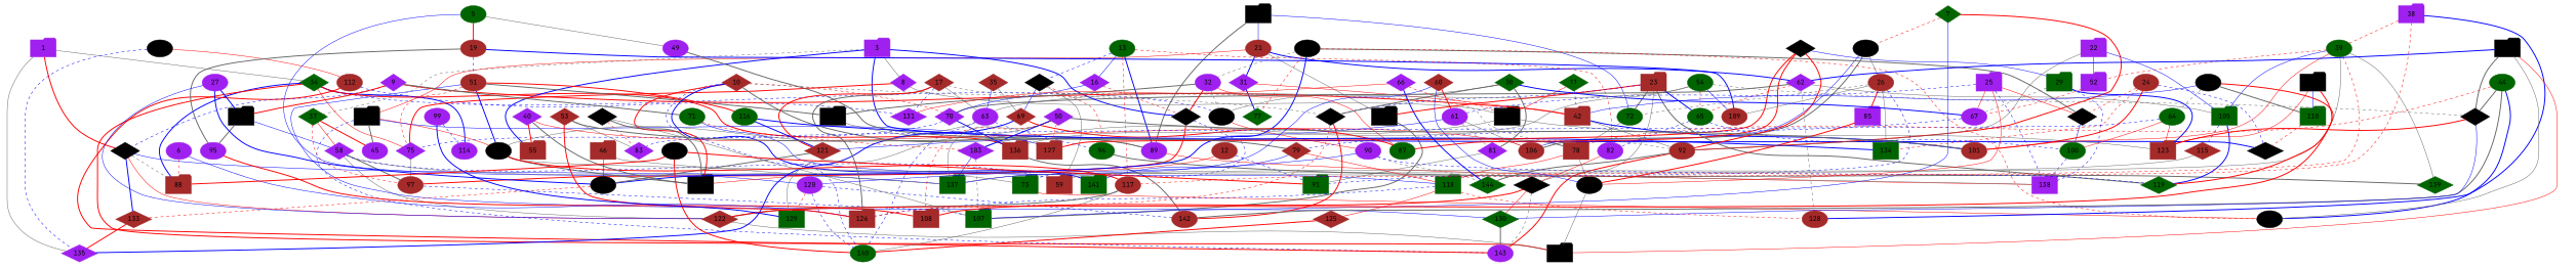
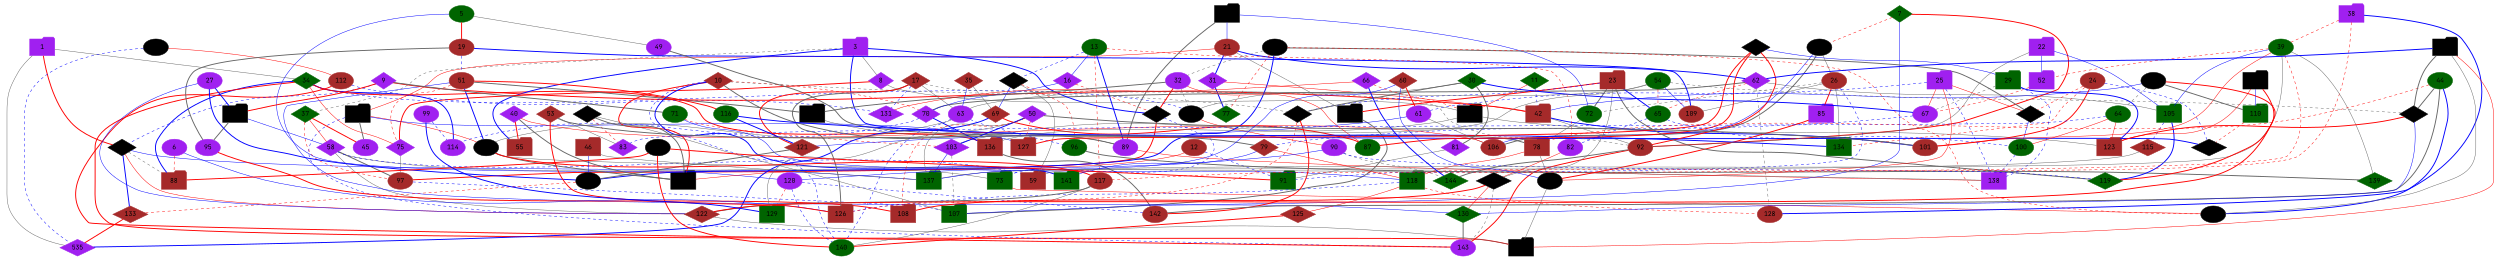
  graph {
    fontname="JetBrains Mono"
    node [color=purple fontname="JetBrains Mono" shape=ellipse style=filled]
    edge [color=red fontname="JetBrains Mono" style=bold]
    1 [shape=folder]
    14 [color=black shape=diamond]
    34 [color=darkgreen shape=diamond]
-   135 [shape=diamond]
+   135 [shape=diamond label=535]
    88 [color=brown shape=folder]
    122 [color=brown shape=diamond]
    133 [color=brown shape=diamond]
    137 [color=darkgreen shape=folder]
    75 [shape=diamond]
    57 [color=black]
    114
    132 [color=black shape=folder]
    136 [color=brown shape=folder]
    2 [color=black shape=folder]
    21 [color=brown]
    72 [color=darkgreen]
    89
    28 [color=black shape=folder]
    31 [shape=diamond]
    62 [shape=diamond]
    86 [color=black shape=folder]
    78 [color=brown shape=folder]
    138 [shape=folder]
    3 [shape=folder]
    8 [shape=diamond]
    37 [color=darkgreen shape=diamond]
    55 [color=brown shape=folder]
    56 [color=black shape=diamond]
    111 [color=black shape=diamond]
    94 [color=black shape=folder]
    45
    58 [shape=diamond]
    97 [color=brown]
    73 [color=darkgreen shape=folder]
    4 [color=black]
    112 [color=brown]
    131 [shape=diamond]
    143
    5 [color=darkgreen]
    19 [color=brown]
    49
    120
    51 [color=brown]
    95
    109 [color=brown]
    140 [color=darkgreen]
    142 [color=brown]
    129 [color=darkgreen shape=folder]
    6
    126 [color=brown shape=folder]
    7 [color=darkgreen shape=diamond]
    18 [color=black]
    92 [color=brown]
    107 [color=darkgreen shape=folder]
    26 [color=brown]
    106 [color=brown]
    144 [color=darkgreen shape=diamond]
    123 [color=brown shape=folder]
    103 [shape=diamond]
    9 [shape=diamond]
    36 [color=black shape=folder]
    42 [color=brown shape=folder]
    71 [color=darkgreen]
    101 [color=brown]
    118 [color=darkgreen shape=folder]
    10 [color=brown shape=diamond]
    70 [shape=diamond]
    93 [color=black shape=diamond]
    113 [color=black shape=folder]
    141 [color=darkgreen shape=folder]
    11 [color=darkgreen shape=diamond]
    12 [color=brown]
    91 [color=darkgreen shape=folder]
    13 [color=darkgreen]
    16 [shape=diamond]
    43 [color=black shape=diamond]
    82
    117 [color=brown]
    69 [color=brown shape=diamond]
    59 [color=brown shape=folder]
    96 [color=darkgreen]
    102 [color=black shape=diamond]
    15 [color=black]
    32
    33 [color=black shape=diamond]
    76 [color=black]
    77 [color=darkgreen shape=diamond]
    124 [color=black]
    87 [color=darkgreen]
    68 [color=black shape=folder]
    100 [color=darkgreen]
    17 [color=brown shape=diamond]
    63
    121 [color=brown shape=diamond]
    104 [color=black]
    134 [color=darkgreen shape=folder]
    85 [shape=folder]
    116 [color=darkgreen]
    130 [color=darkgreen shape=diamond]
    108 [color=brown shape=folder]
    20 [color=black shape=diamond]
    29 [color=darkgreen shape=folder]
    127 [color=brown shape=folder]
    67
    105 [color=darkgreen shape=folder]
    65 [color=darkgreen]
    128 [color=brown]
    22 [shape=folder]
    52 [shape=folder]
    119 [color=darkgreen shape=diamond]
    115 [color=brown shape=diamond]
    23 [color=brown shape=folder]
    24 [color=brown]
    25 [shape=folder]
    61
    98 [color=black]
    81 [shape=diamond]
    79 [color=brown shape=diamond]
    27
    30 [color=darkgreen shape=diamond]
    90
    35 [color=brown shape=diamond]
    38 [shape=folder]
    39 [color=darkgreen]
    139 [color=darkgreen shape=diamond]
    125 [color=brown shape=diamond]
    40 [shape=diamond]
    41 [color=black]
    64 [color=darkgreen]
    110 [color=darkgreen shape=folder]
    83 [shape=diamond]
    44 [color=darkgreen]
    84 [color=black shape=diamond]
    46 [color=brown shape=folder]
    47 [color=black shape=diamond]
    48 [color=black shape=folder]
    50 [shape=diamond]
    53 [color=brown shape=diamond]
    54 [color=darkgreen]
    60 [color=brown shape=diamond]
    66 [shape=diamond]
    74 [color=black]
    80 [color=black shape=folder]
    99
    1 -- 14
    1 -- 34 [color=gray40 style=solid]
    1 -- 135 [color=gray40 style=solid]
    14 -- 88 [color=gray40 style=dashed]
    14 -- 122 [style=solid]
    14 -- 133 [color=blue]
    14 -- 137 [color=blue style=solid]
    34 -- 88 [color=blue]
    34 -- 75 [style=solid]
    34 -- 57 [color=blue style=dashed]
    34 -- 114 [color=blue]
    34 -- 132
    34 -- 136
    122 -- 132 [color=gray40 style=solid]
    133 -- 135
    75 -- 97 [color=gray40 style=solid]
    57 -- 90 [style=solid]
    136 -- 142 [color=gray40]
    2 -- 21 [color=blue style=solid]
    2 -- 72 [color=blue style=solid]
    2 -- 89 [color=gray40]
    21 -- 28 [style=solid]
    21 -- 31 [color=blue]
    21 -- 62 [color=blue]
    21 -- 86 [color=gray40 style=solid]
    72 -- 78 [color=gray40 style=solid]
    89 -- 138 [style=solid]
    28 -- 45 [color=gray40]
    28 -- 143 [color=blue style=dashed]
    28 -- 104 [style=solid]
    28 -- 127 [color=blue style=solid]
    31 -- 42 [style=solid]
    31 -- 77 [color=blue]
    62 -- 70 [color=gray40]
    62 -- 105 [color=gray40 style=solid]
    62 -- 65 [style=dashed]
    62 -- 128 [color=gray40 style=dashed]
    86 -- 107 [color=gray40]
    78 -- 118 [style=solid]
    78 -- 98 [color=gray40 style=solid]
    3 -- 8 [color=gray40 style=solid]
    3 -- 37 [color=gray40 style=dashed]
    3 -- 55 [color=blue]
    3 -- 56 [color=blue]
    3 -- 111 [color=blue]
    8 -- 75
    8 -- 94 [color=gray40 style=solid]
    37 -- 45
    37 -- 58 [style=solid]
    37 -- 97 [style=dashed]
    56 -- 97
    56 -- 73 [color=blue style=dashed]
    94 -- 123 [color=gray40 style=solid]
    94 -- 103 [color=gray40 style=solid]
    58 -- 122 [color=gray40 style=solid]
    58 -- 97 [color=gray40]
    58 -- 73 [color=gray40 style=solid]
    58 -- 59 [color=blue style=dashed]
    97 -- 107 [color=blue style=dashed]
    73 -- 76 [style=solid]
    4 -- 135 [color=blue style=dashed]
    4 -- 112 [style=solid]
    112 -- 131 [color=blue style=dashed]
    112 -- 143
    5 -- 19
    5 -- 49 [color=gray40 style=solid]
    5 -- 120 [color=blue style=solid]
    19 -- 51 [color=blue style=dashed]
    19 -- 95 [color=gray40]
    19 -- 109 [color=blue]
    49 -- 78 [color=gray40]
    120 -- 140 [color=blue style=dashed]
    120 -- 142 [color=blue style=dashed]
    120 -- 129 [style=dashed]
    51 -- 75 [style=dashed]
    51 -- 68 [color=gray40]
    51 -- 104 [color=blue]
    51 -- 116
    51 -- 130 [color=blue style=solid]
    95 -- 108
    6 -- 88 [style=dashed]
    6 -- 126 [color=blue style=solid]
    7 -- 18 [style=dashed]
    7 -- 92
    7 -- 107 [color=blue style=solid]
    18 -- 26 [color=gray40 style=solid]
    18 -- 106 [color=blue style=solid]
    18 -- 106 [color=gray40]
    92 -- 143
    92 -- 144 [color=gray40]
    26 -- 72 [color=gray40 style=dashed]
    26 -- 109 [color=gray40 style=solid]
    26 -- 91 [color=blue style=dashed]
    26 -- 134 [color=gray40 style=solid]
    26 -- 85
    103 -- 137 [color=blue style=solid]
    103 -- 107 [color=gray40 style=dashed]
    9 -- 14 [color=blue style=dashed]
    9 -- 36
    9 -- 42
    9 -- 71 [color=gray40]
    36 -- 58 [color=blue style=solid]
    36 -- 95 [color=gray40]
    42 -- 92 [color=gray40 style=solid]
    42 -- 101 [color=blue]
    71 -- 103 [style=dashed]
    71 -- 118 [color=blue style=solid]
    118 -- 126 [color=blue style=dashed]
    118 -- 128 [style=dashed]
    118 -- 125 [style=solid]
    10 -- 89 [color=gray40]
    10 -- 140 [color=blue style=dashed]
    10 -- 70 [style=dashed]
    10 -- 93 [color=gray40 style=dashed]
    10 -- 113
    10 -- 141 [color=blue]
-   70 -- 75 [color=blue style=dashed]
+   70 -- 114 [color=blue style=dashed]
    70 -- 136 [color=blue]
    93 -- 142
    93 -- 126 [style=dashed]
    11 -- 94 [style=solid]
    11 -- 42 [color=blue style=dashed]
    12 -- 113 [style=solid]
    12 -- 91 [color=blue style=dashed]
    13 -- 89 [color=blue]
    13 -- 16 [color=blue style=solid]
    13 -- 43 [color=blue style=dashed]
    13 -- 82 [style=dashed]
    13 -- 117 [style=dashed]
    16 -- 56 [style=dashed]
    16 -- 70 [color=blue style=solid]
    43 -- 69 [color=blue style=solid]
    43 -- 59 [color=gray40 style=solid]
    43 -- 96 [style=dashed]
    82 -- 102 [style=solid]
    117 -- 122 [color=gray40]
    117 -- 140 [color=gray40 style=solid]
    69 -- 135 [color=blue]
    69 -- 87
    96 -- 139 [color=gray40]
    102 -- 143 [color=gray40 style=dashed]
    102 -- 130 [style=solid]
    102 -- 108
    15 -- 32 [color=gray40 style=dashed]
    15 -- 33 [color=gray40]
    15 -- 76 [style=dashed]
    15 -- 77 [style=dashed]
    15 -- 124 [color=blue]
    32 -- 57 [color=gray40 style=dashed]
    32 -- 56
    32 -- 87 [style=solid]
    32 -- 68 [color=gray40]
    33 -- 100 [color=blue style=solid]
    124 -- 133 [style=dashed]
    68 -- 89 [color=gray40 style=solid]
    100 -- 138 [color=blue style=dashed]
    17 -- 131 [color=blue style=dashed]
    17 -- 126 [color=gray40]
    17 -- 92 [color=gray40 style=dashed]
    17 -- 63 [color=gray40 style=solid]
    17 -- 121
    63 -- 140 [color=blue style=dashed]
    63 -- 96 [color=blue style=dashed]
    63 -- 104 [color=gray40 style=solid]
    121 -- 124 [color=gray40]
    104 -- 138 [color=gray40 style=solid]
    104 -- 113 [color=gray40]
    104 -- 117
    85 -- 98
    116 -- 121 [color=blue]
    116 -- 134 [color=blue]
    130 -- 143 [color=gray40]
    20 -- 92
    20 -- 87
    20 -- 29 [color=blue style=solid]
    20 -- 127
    29 -- 138 [color=blue style=dashed]
    29 -- 123 [color=blue]
    29 -- 67 [color=gray40 style=dashed]
    67 -- 79 [color=blue style=dashed]
    105 -- 119 [color=blue]
    105 -- 115 [color=blue style=dashed]
    65 -- 82 [color=blue style=dashed]
    65 -- 100 [color=blue style=dashed]
    22 -- 92 [color=gray40 style=solid]
    22 -- 105 [color=blue style=solid]
    22 -- 52 [color=blue style=solid]
    52 -- 67 [style=dashed]
    115 -- 137 [color=gray40 style=solid]
    23 -- 72 [color=gray40]
    23 -- 86
    23 -- 93 [color=blue style=dashed]
    23 -- 102 [color=gray40 style=solid]
    23 -- 65 [color=blue]
    23 -- 119 [color=gray40]
    24 -- 111 [color=blue style=dashed]
    24 -- 101
    24 -- 33 [style=dashed]
    24 -- 134 [style=dashed]
    25 -- 138 [color=blue style=dashed]
    25 -- 33 [style=solid]
    25 -- 67 [style=solid]
    25 -- 61 [color=blue style=dashed]
    25 -- 98 [style=solid]
    61 -- 106 [color=gray40 style=solid]
    61 -- 121 [color=blue style=solid]
-   61 -- 81 [color=gray40 style=dashed]
    98 -- 132 [color=gray40 style=solid]
    81 -- 91 [color=gray40 style=solid]
    79 -- 118 [style=solid]
    79 -- 141 [color=blue style=solid]
    27 -- 122 [color=blue style=solid]
    27 -- 36 [color=blue]
    27 -- 124 [color=blue]
    30 -- 57 [color=gray40 style=solid]
    30 -- 93 [color=gray40]
    30 -- 67 [color=blue]
    30 -- 81 [color=gray40]
    90 -- 120 [color=blue style=solid]
    90 -- 144 [color=gray40 style=dashed]
    90 -- 119 [color=blue style=dashed]
    35 -- 69 [color=gray40 style=solid]
    35 -- 63 [color=blue style=solid]
    38 -- 118 [style=dashed]
    38 -- 128 [color=blue]
    38 -- 39 [style=dashed]
    39 -- 101 [style=solid]
    39 -- 117 [style=dashed]
    39 -- 59 [color=gray40 style=solid]
    39 -- 105 [color=blue style=solid]
    39 -- 52 [style=dashed]
    39 -- 139 [color=gray40 style=solid]
    125 -- 140
    40 -- 55
    40 -- 106 [style=solid]
    40 -- 113 [color=gray40]
    41 -- 122
    41 -- 42 [color=blue style=solid]
    41 -- 64 [color=gray40 style=dashed]
    41 -- 110 [color=gray40]
    64 -- 123 [style=solid]
    64 -- 100 [style=solid]
    64 -- 83 [color=blue style=dashed]
    110 -- 111 [style=dashed]
    44 -- 78 [style=dashed]
    44 -- 142 [color=gray40]
    44 -- 76 [color=blue]
    44 -- 84 [color=gray40]
    84 -- 123
    84 -- 130 [color=blue style=solid]
    46 -- 137 [color=gray40 style=solid]
    46 -- 124 [color=blue style=solid]
    47 -- 107 [color=gray40 style=solid]
    47 -- 113 [color=gray40]
    47 -- 83 [style=dashed]
    48 -- 132 [style=solid]
    48 -- 62 [color=blue]
    48 -- 76 [color=gray40 style=solid]
    48 -- 84 [color=gray40]
    50 -- 137 [color=gray40 style=solid]
    50 -- 129 [color=gray40 style=solid]
    50 -- 103 [color=blue]
    50 -- 101 [color=gray40]
    50 -- 108 [style=dashed]
    50 -- 127 [style=dashed]
    53 -- 126
    53 -- 79 [color=gray40]
    53 -- 83 [color=gray40 style=solid]
    54 -- 136 [color=gray40 style=solid]
    54 -- 109 [color=blue style=solid]
    54 -- 63 [color=gray40 style=solid]
    54 -- 65 [style=dashed]
    54 -- 84 [color=gray40 style=dashed]
    60 -- 137 [color=blue style=solid]
    60 -- 61
    60 -- 98 [color=blue style=solid]
    66 -- 94 [style=dashed]
    66 -- 131 [style=solid]
    66 -- 144 [color=blue]
    74 -- 88
    74 -- 140
    74 -- 91
    80 -- 123 [style=solid]
    80 -- 119
    80 -- 110 [color=blue style=solid]
    99 -- 114 [color=blue style=dashed]
    99 -- 129 [color=blue]
  }
